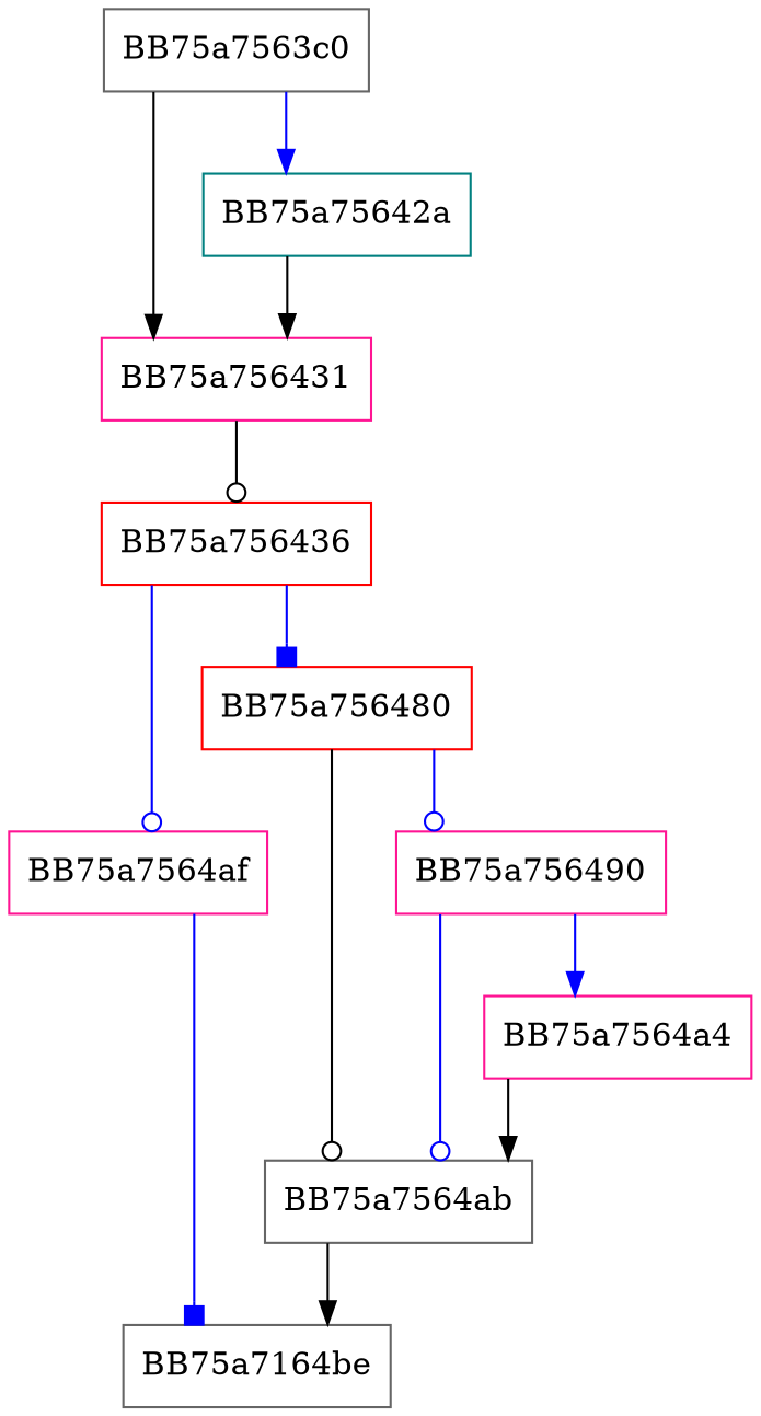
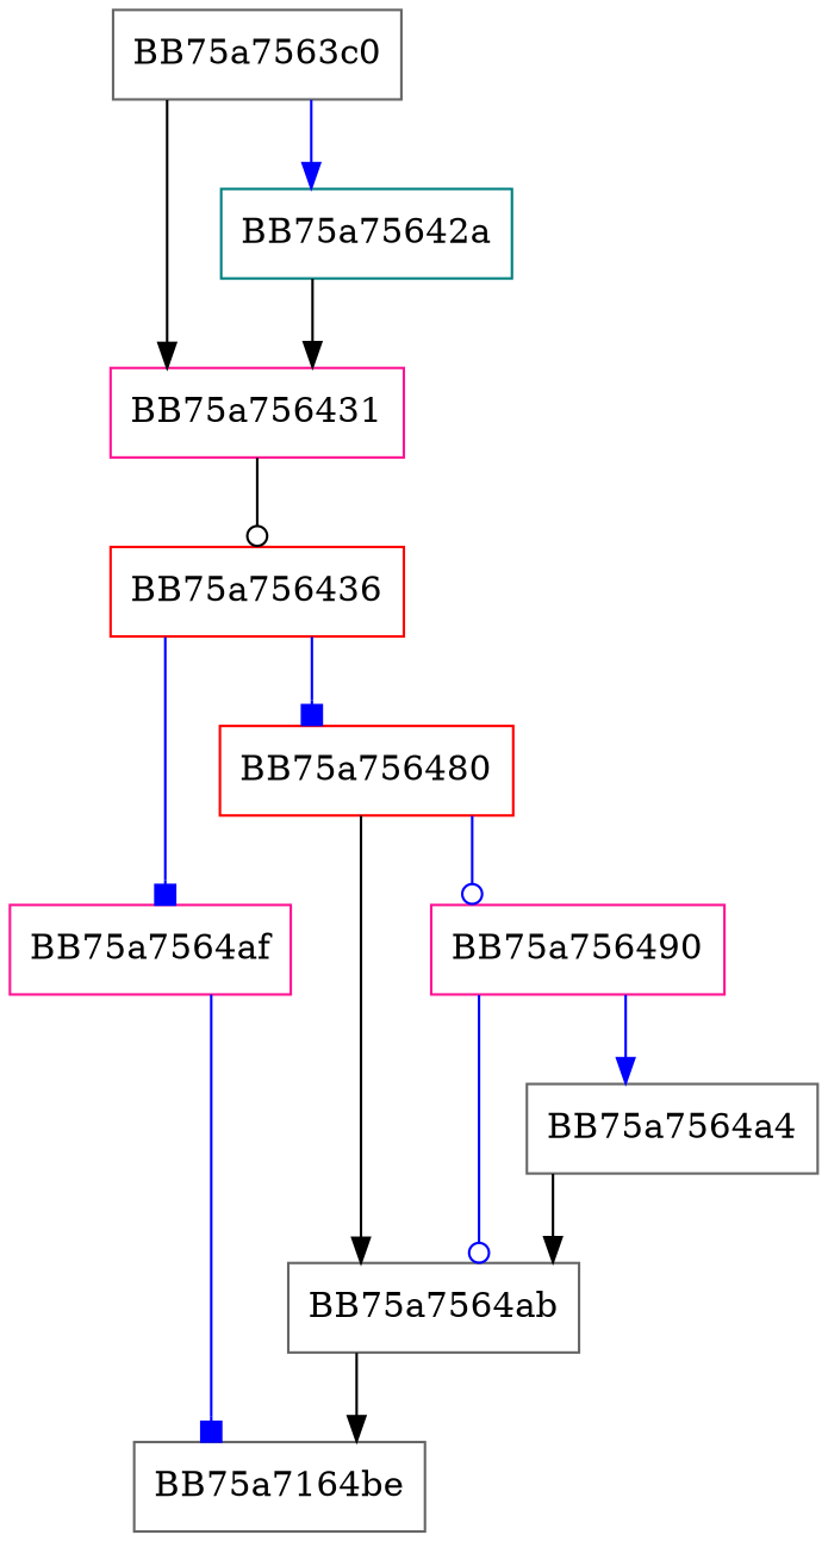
  digraph {
    splines=ortho
    node [color=deeppink shape=box]
    edge [arrowhead=normal color=blue]
    BB75a7563c0 [color=gray40]
    BB75a756431
    BB75a75642a [color=teal]
    BB75a756436 [color=red]
    BB75a7564af
    BB75a756480 [color=red]
    n7 [color=gray40 label=BB75a7164be]
    BB75a7564ab [color=gray40]
    BB75a756490
-   BB75a7564a4
+   BB75a7564a4 [color=gray40]
    BB75a7563c0 -> BB75a756431 [color=black]
    BB75a7563c0 -> BB75a75642a
    BB75a756431 -> BB75a756436 [arrowhead=odot color=black]
    BB75a75642a -> BB75a756431 [color=black]
-   BB75a756436 -> BB75a7564af [arrowhead=odot]
+   BB75a756436 -> BB75a7564af [arrowhead=box]
    BB75a756436 -> BB75a756480 [arrowhead=box]
    BB75a7564af -> n7 [arrowhead=box]
-   BB75a756480 -> BB75a7564ab [arrowhead=odot color=black]
+   BB75a756480 -> BB75a7564ab [color=black]
    BB75a756480 -> BB75a756490 [arrowhead=odot]
    BB75a7564ab -> n7 [color=black]
    BB75a756490 -> BB75a7564ab [arrowhead=odot]
    BB75a756490 -> BB75a7564a4
    BB75a7564a4 -> BB75a7564ab [color=black]
  }
